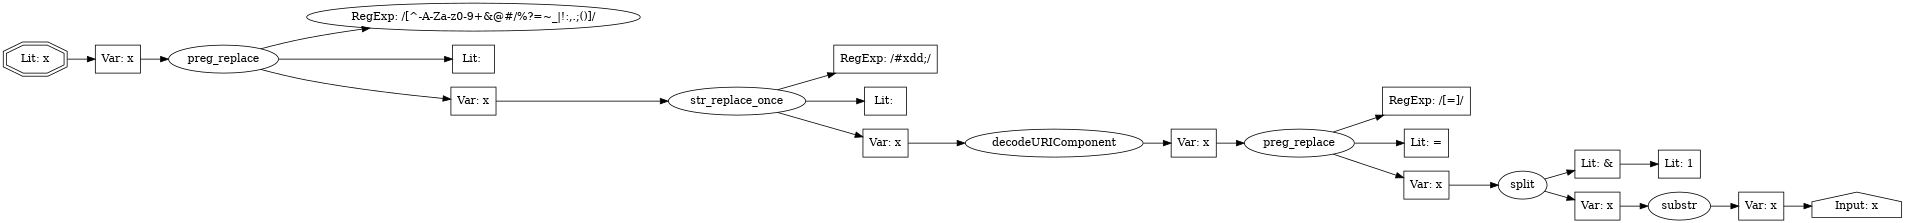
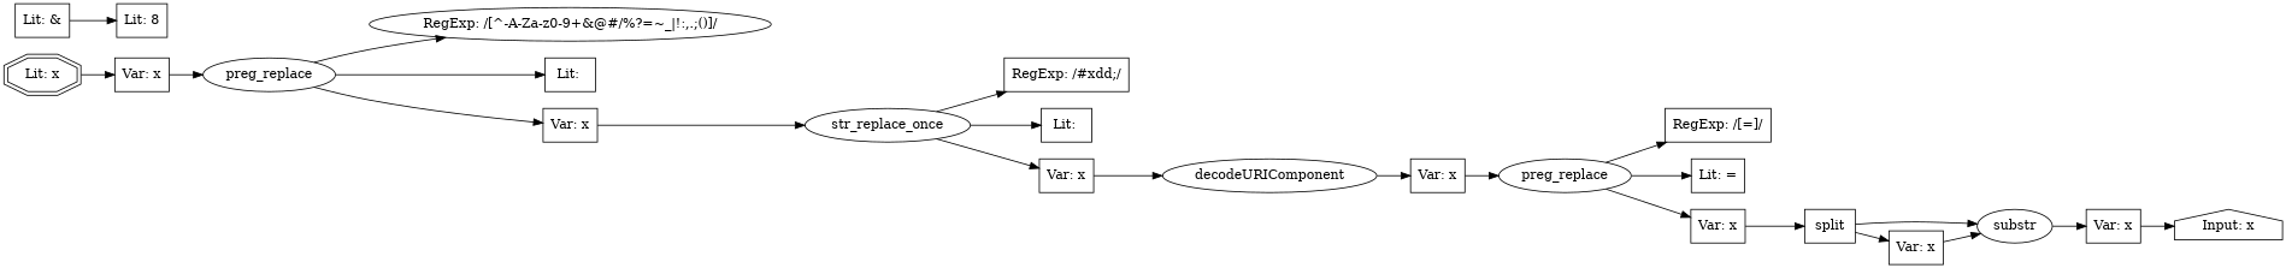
  digraph {
    fontname="DejaVu Serif"
    rankdir=LR
    node [fontname="DejaVu Serif" shape=box]
    edge [fontname="DejaVu Serif"]
    n1 [label="Input: x" shape=house]
    n2 [label=substr shape=ellipse]
    n3 [label="Var: x"]
-   n4 [label="Lit: 1"]
-   n5 [label=split shape=ellipse]
+   n4 [label="Lit: 8"]
+   n5 [label=split]
    n6 [label="Lit: &"]
    n7 [label="Var: x"]
    n8 [label=preg_replace shape=ellipse]
    n9 [label="RegExp: /[=]/"]
    n10 [label="Lit: ="]
    n11 [label="Var: x"]
    n12 [label=decodeURIComponent shape=ellipse]
    n13 [label="Var: x"]
    n14 [label=str_replace_once shape=ellipse]
    n15 [label="RegExp: /#x\d\d;/"]
    n16 [label="Lit: "]
    n17 [label="Var: x"]
    n18 [label=preg_replace shape=ellipse]
    n19 [label="RegExp: /[^-A-Za-z0-9+&@#\/%?=~_|!:,.;\(\)]/" shape=ellipse]
    n20 [label="Lit: "]
    n21 [label="Var: x"]
    n22 [label="Var: x"]
    n23 [label="Lit: x" shape=doubleoctagon]
    n2 -> n3
    n3 -> n1
-   n5 -> n6
+   n5 -> n2
    n5 -> n7
    n6 -> n4
    n7 -> n2
    n8 -> n9
    n8 -> n10
    n8 -> n11
    n11 -> n5
    n12 -> n13
    n13 -> n8
    n14 -> n15
    n14 -> n16
    n14 -> n17
    n17 -> n12
    n18 -> n19
    n18 -> n20
    n18 -> n21
    n21 -> n14
    n22 -> n18
    n23 -> n22
  }
